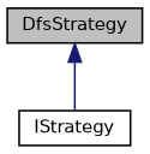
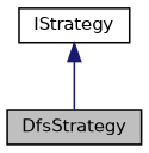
  digraph {
    node [color=black fontname=Helvetica fontsize=10 shape=record style=filled]
    n1 [fillcolor=grey75 fontcolor=black height=0.2 label=DfsStrategy width=0.4]
    n2 [fillcolor=white height=0.2 label=IStrategy width=0.4]
-   n1 -> n2 [color=midnightblue dir=back fontname=Helvetica fontsize=10 labelfontname=Helvetica labelfontsize=10 style=solid]
+   n2 -> n1 [color=midnightblue dir=back fontname=Helvetica fontsize=10 labelfontname=Helvetica labelfontsize=10 style=solid]
  }
